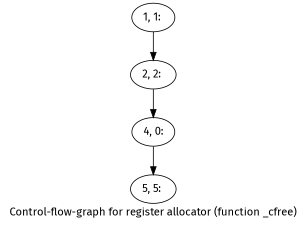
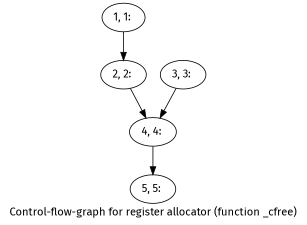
  digraph {
    fontname="Fira Sans"
    label="Control-flow-graph for register allocator (function _cfree)"
    node [fontname="Fira Sans"]
    edge [fontname="Fira Sans"]
    n1 [label="1, 1: "]
    n2 [label="2, 2: "]
-   n3 [label="4, 0:"]
+   n3 [label="4, 4: "]
+   n4 [label="3, 3: "]
    n5 [label="5, 5: "]
    n1 -> n2
    n2 -> n3
    n3 -> n5
+   n4 -> n3
  }
